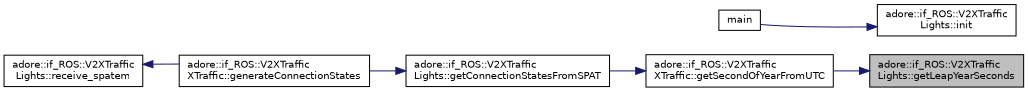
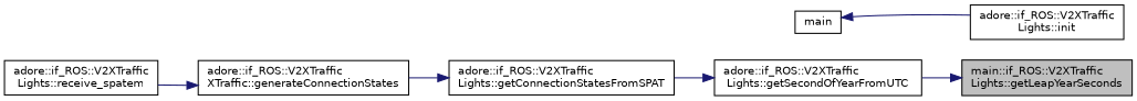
  digraph {
    rankdir=RL
    node [color=black fillcolor=white fontname=Helvetica fontsize=10 shape=record style=filled]
    edge [color=midnightblue dir=back fontname=Helvetica fontsize=10 labelfontname=Helvetica labelfontsize=10 style=solid]
-   n1 [fillcolor=grey75 fontcolor=black height=0.2 label="adore::if_ROS::V2XTraffic\lLights::getLeapYearSeconds" width=0.4]
-   n2 [height=0.2 label="adore::if_ROS::V2XTraffic\lXTraffic::getSecondOfYearFromUTC" width=0.4]
+   n1 [fillcolor=grey75 fontcolor=black height=0.2 label="main::if_ROS::V2XTraffic\lLights::getLeapYearSeconds" width=0.4]
+   n2 [height=0.2 label="adore::if_ROS::V2XTraffic\lLights::getSecondOfYearFromUTC" width=0.4]
    n3 [height=0.2 label="adore::if_ROS::V2XTraffic\lLights::getConnectionStatesFromSPAT" width=0.4]
    n4 [height=0.2 label="adore::if_ROS::V2XTraffic\lXTraffic::generateConnectionStates" width=0.4]
    n5 [height=0.2 label="adore::if_ROS::V2XTraffic\lLights::receive_spatem" width=0.4]
    n6 [height=0.2 label="adore::if_ROS::V2XTraffic\lLights::init" width=0.4]
    n7 [height=0.2 label=main width=0.4]
    n1 -> n2
    n2 -> n3
    n3 -> n4
-   n5 -> n4
-   n6 -> n7
+   n4 -> n5
+   n7 -> n6
  }
